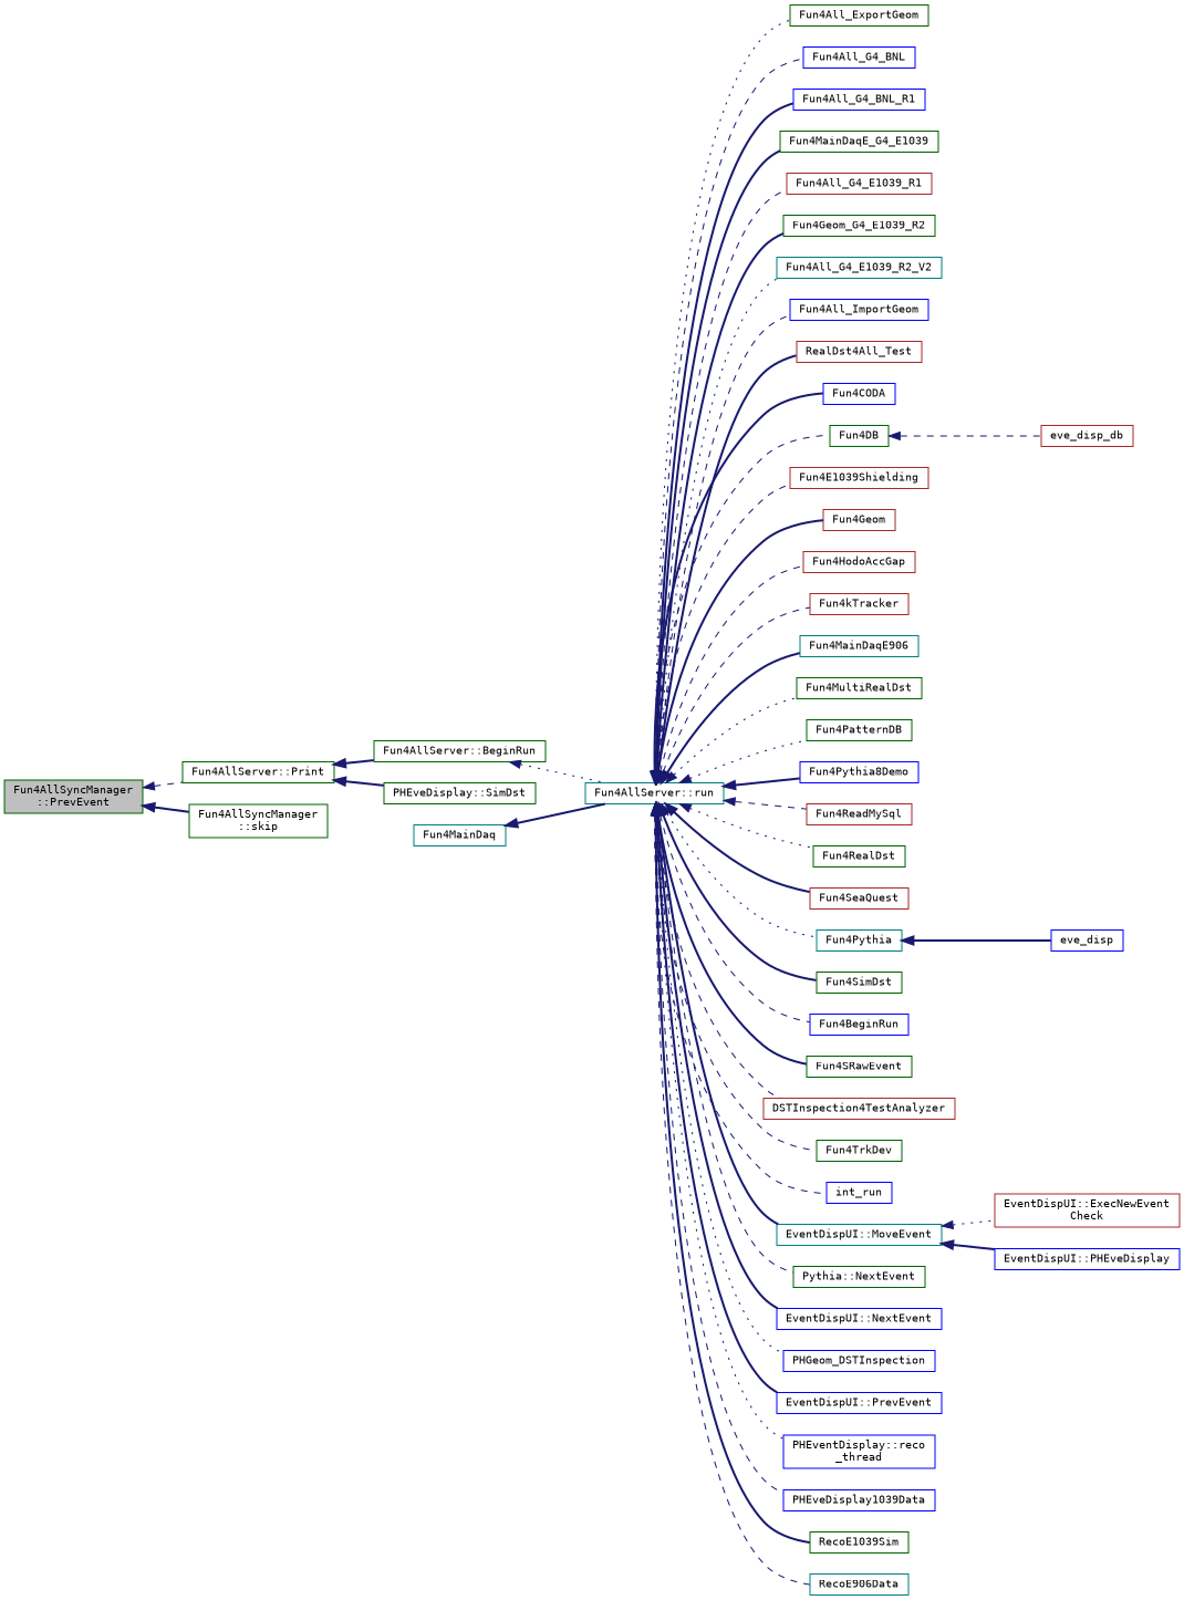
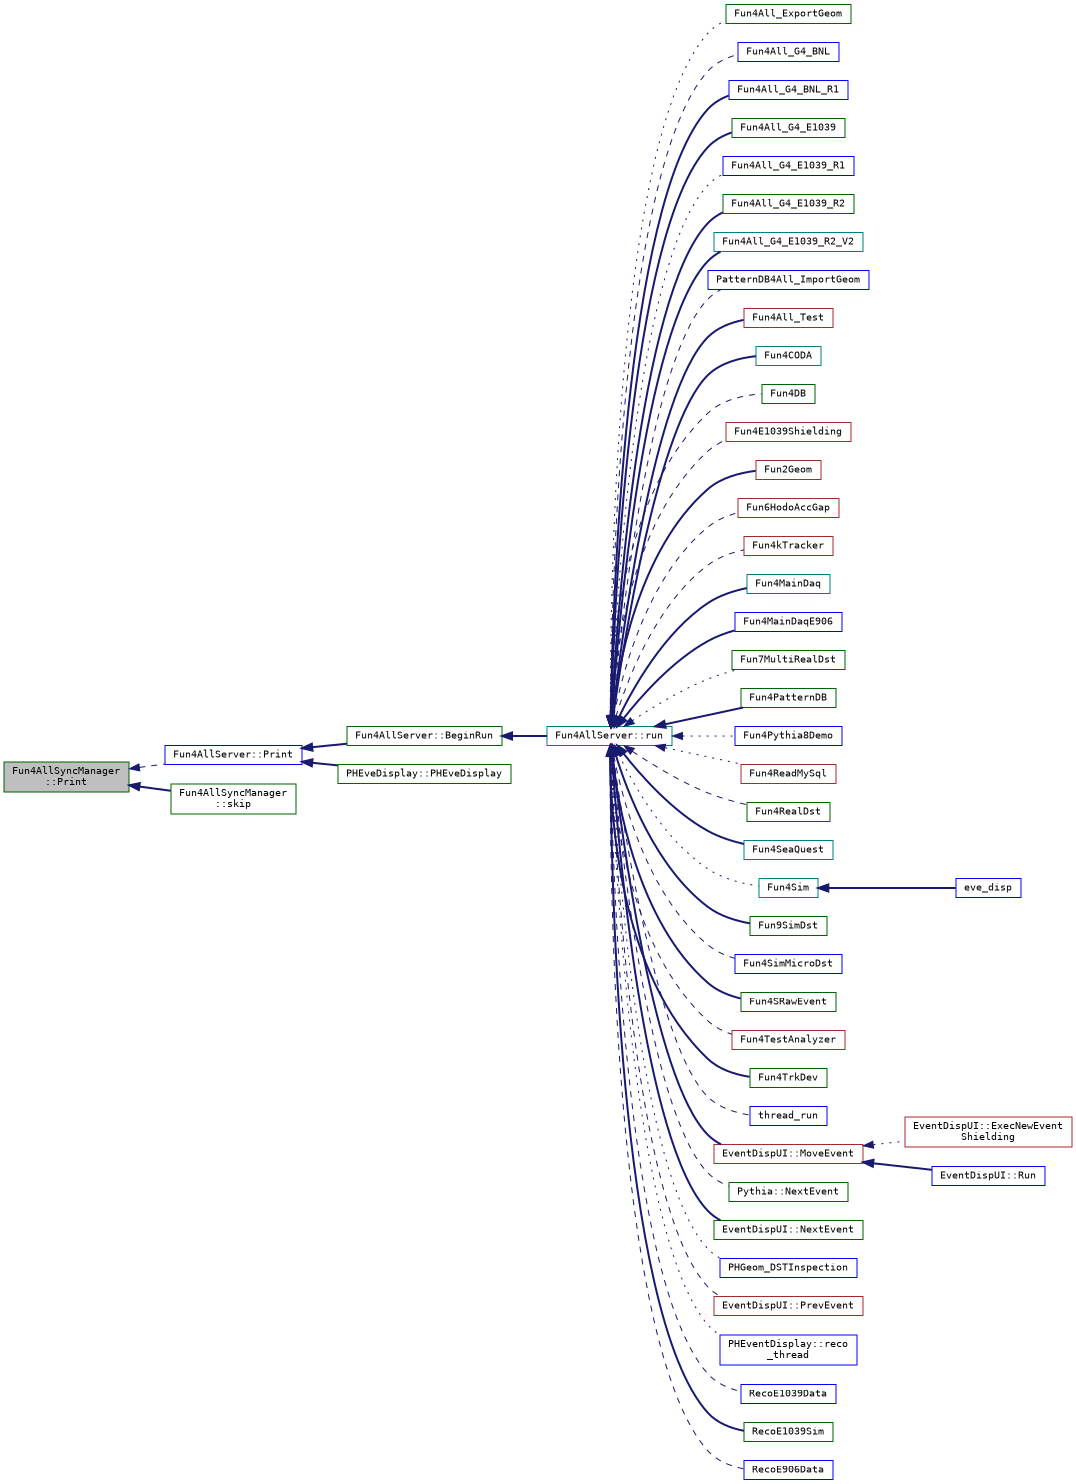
  digraph {
    fontname="DejaVu Sans Mono"
    rankdir=LR
    node [color=darkgreen fontname="DejaVu Sans Mono" fontsize=10 shape=record]
    edge [color=midnightblue dir=back fontname="DejaVu Sans Mono" fontsize=10 labelfontname=FreeSans labelfontsize=10 style=bold]
-   n1 [fillcolor=grey75 fontcolor=black height=0.2 label="Fun4AllSyncManager\l::PrevEvent" style=filled width=0.4]
-   n2 [height=0.2 label="Fun4AllServer::Print" width=0.4]
+   n1 [fillcolor=grey75 fontcolor=black height=0.2 label="Fun4AllSyncManager\l::Print" style=filled width=0.4]
+   n2 [color=blue height=0.2 label="Fun4AllServer::Print" width=0.4]
    n3 [height=0.2 label="Fun4AllSyncManager\l::skip" width=0.4]
    n4 [height=0.2 label="Fun4AllServer::BeginRun" width=0.4]
-   n5 [height=0.2 label="PHEveDisplay::SimDst" width=0.4]
+   n5 [height=0.2 label="PHEveDisplay::PHEveDisplay" width=0.4]
    n6 [color=teal height=0.2 label="Fun4AllServer::run" width=0.4]
    n7 [height=0.2 label=Fun4All_ExportGeom width=0.4]
    n8 [color=blue height=0.2 label=Fun4All_G4_BNL width=0.4]
    n9 [color=blue height=0.2 label=Fun4All_G4_BNL_R1 width=0.4]
-   n10 [height=0.2 label=Fun4MainDaqE_G4_E1039 width=0.4]
-   n11 [color=brown height=0.2 label=Fun4All_G4_E1039_R1 width=0.4]
-   n12 [height=0.2 label=Fun4Geom_G4_E1039_R2 width=0.4]
+   n10 [height=0.2 label=Fun4All_G4_E1039 width=0.4]
+   n11 [color=blue height=0.2 label=Fun4All_G4_E1039_R1 width=0.4]
+   n12 [height=0.2 label=Fun4All_G4_E1039_R2 width=0.4]
    n13 [color=teal height=0.2 label=Fun4All_G4_E1039_R2_V2 width=0.4]
-   n14 [color=blue height=0.2 label=Fun4All_ImportGeom width=0.4]
-   n15 [color=brown height=0.2 label=RealDst4All_Test width=0.4]
-   n16 [color=blue height=0.2 label=Fun4CODA width=0.4]
+   n14 [color=blue height=0.2 label=PatternDB4All_ImportGeom width=0.4]
+   n15 [color=brown height=0.2 label=Fun4All_Test width=0.4]
+   n16 [color=teal height=0.2 label=Fun4CODA width=0.4]
    n17 [height=0.2 label=Fun4DB width=0.4]
    n18 [color=brown height=0.2 label=Fun4E1039Shielding width=0.4]
-   n19 [color=brown height=0.2 label=Fun4Geom width=0.4]
-   n20 [color=brown height=0.2 label=Fun4HodoAccGap width=0.4]
+   n19 [color=brown height=0.2 label=Fun2Geom width=0.4]
+   n20 [color=brown height=0.2 label=Fun6HodoAccGap width=0.4]
    n21 [color=brown height=0.2 label=Fun4kTracker width=0.4]
    n22 [color=teal height=0.2 label=Fun4MainDaq width=0.4]
-   n23 [color=teal height=0.2 label=Fun4MainDaqE906 width=0.4]
-   n24 [height=0.2 label=Fun4MultiRealDst width=0.4]
+   n23 [color=blue height=0.2 label=Fun4MainDaqE906 width=0.4]
+   n24 [height=0.2 label=Fun7MultiRealDst width=0.4]
    n25 [height=0.2 label=Fun4PatternDB width=0.4]
    n26 [color=blue height=0.2 label=Fun4Pythia8Demo width=0.4]
    n27 [color=brown height=0.2 label=Fun4ReadMySql width=0.4]
    n28 [height=0.2 label=Fun4RealDst width=0.4]
-   n29 [color=brown height=0.2 label=Fun4SeaQuest width=0.4]
-   n30 [color=teal height=0.2 label=Fun4Pythia width=0.4]
-   n31 [height=0.2 label=Fun4SimDst width=0.4]
-   n32 [color=blue height=0.2 label=Fun4BeginRun width=0.4]
+   n29 [color=teal height=0.2 label=Fun4SeaQuest width=0.4]
+   n30 [color=teal height=0.2 label=Fun4Sim width=0.4]
+   n31 [height=0.2 label=Fun9SimDst width=0.4]
+   n32 [color=blue height=0.2 label=Fun4SimMicroDst width=0.4]
    n33 [height=0.2 label=Fun4SRawEvent width=0.4]
-   n34 [color=brown height=0.2 label=DSTInspection4TestAnalyzer width=0.4]
+   n34 [color=brown height=0.2 label=Fun4TestAnalyzer width=0.4]
    n35 [height=0.2 label=Fun4TrkDev width=0.4]
-   n36 [color=blue height=0.2 label=int_run width=0.4]
-   n37 [color=teal height=0.2 label="EventDispUI::MoveEvent" width=0.4]
+   n36 [color=blue height=0.2 label=thread_run width=0.4]
+   n37 [color=brown height=0.2 label="EventDispUI::MoveEvent" width=0.4]
    n38 [height=0.2 label="Pythia::NextEvent" width=0.4]
-   n39 [color=blue height=0.2 label="EventDispUI::NextEvent" width=0.4]
+   n39 [height=0.2 label="EventDispUI::NextEvent" width=0.4]
    n40 [color=blue height=0.2 label=PHGeom_DSTInspection width=0.4]
-   n41 [color=blue height=0.2 label="EventDispUI::PrevEvent" width=0.4]
+   n41 [color=brown height=0.2 label="EventDispUI::PrevEvent" width=0.4]
    n42 [color=blue height=0.2 label="PHEventDisplay::reco\l_thread" width=0.4]
-   n43 [color=blue height=0.2 label=PHEveDisplay1039Data width=0.4]
+   n43 [color=blue height=0.2 label=RecoE1039Data width=0.4]
    n44 [height=0.2 label=RecoE1039Sim width=0.4]
-   n45 [color=teal height=0.2 label=RecoE906Data width=0.4]
-   n46 [color=brown height=0.2 label=eve_disp_db width=0.4]
+   n45 [color=blue height=0.2 label=RecoE906Data width=0.4]
    n47 [color=blue height=0.2 label=eve_disp width=0.4]
-   n48 [color=brown height=0.2 label="EventDispUI::ExecNewEvent\lCheck" width=0.4]
-   n49 [color=blue height=0.2 label="EventDispUI::PHEveDisplay" width=0.4]
+   n48 [color=brown height=0.2 label="EventDispUI::ExecNewEvent\lShielding" width=0.4]
+   n49 [color=blue height=0.2 label="EventDispUI::Run" width=0.4]
    n1 -> n2 [style=dashed]
    n1 -> n3
    n2 -> n4
    n2 -> n5
-   n4 -> n6 [style=dotted]
+   n4 -> n6
    n6 -> n7 [style=dotted]
    n6 -> n8 [style=dashed]
    n6 -> n9
    n6 -> n10
-   n6 -> n11 [style=dashed]
+   n6 -> n11 [style=dotted]
    n6 -> n12
-   n6 -> n13 [style=dotted]
+   n6 -> n13
    n6 -> n14 [style=dashed]
    n6 -> n15
    n6 -> n16
    n6 -> n17 [style=dashed]
    n6 -> n18 [style=dashed]
    n6 -> n19
    n6 -> n20 [style=dashed]
    n6 -> n21 [style=dashed]
-   n22 -> n6
+   n6 -> n22
    n6 -> n23
    n6 -> n24 [style=dotted]
-   n6 -> n25 [style=dotted]
-   n6 -> n26
-   n6 -> n27 [style=dashed]
-   n6 -> n28 [style=dotted]
+   n6 -> n25
+   n6 -> n26 [style=dotted]
+   n6 -> n27 [style=dotted]
+   n6 -> n28 [style=dashed]
    n6 -> n29
    n6 -> n30 [style=dotted]
    n6 -> n31
    n6 -> n32 [style=dashed]
    n6 -> n33
    n6 -> n34 [style=dashed]
-   n6 -> n35 [style=dashed]
+   n6 -> n35
    n6 -> n36 [style=dashed]
    n6 -> n37
    n6 -> n38 [style=dashed]
    n6 -> n39
    n6 -> n40 [style=dotted]
-   n6 -> n41
+   n6 -> n41 [style=dashed]
    n6 -> n42 [style=dotted]
    n6 -> n43 [style=dashed]
    n6 -> n44
    n6 -> n45 [style=dashed]
-   n17 -> n46 [style=dashed]
    n30 -> n47
    n37 -> n48 [style=dotted]
    n37 -> n49
  }
